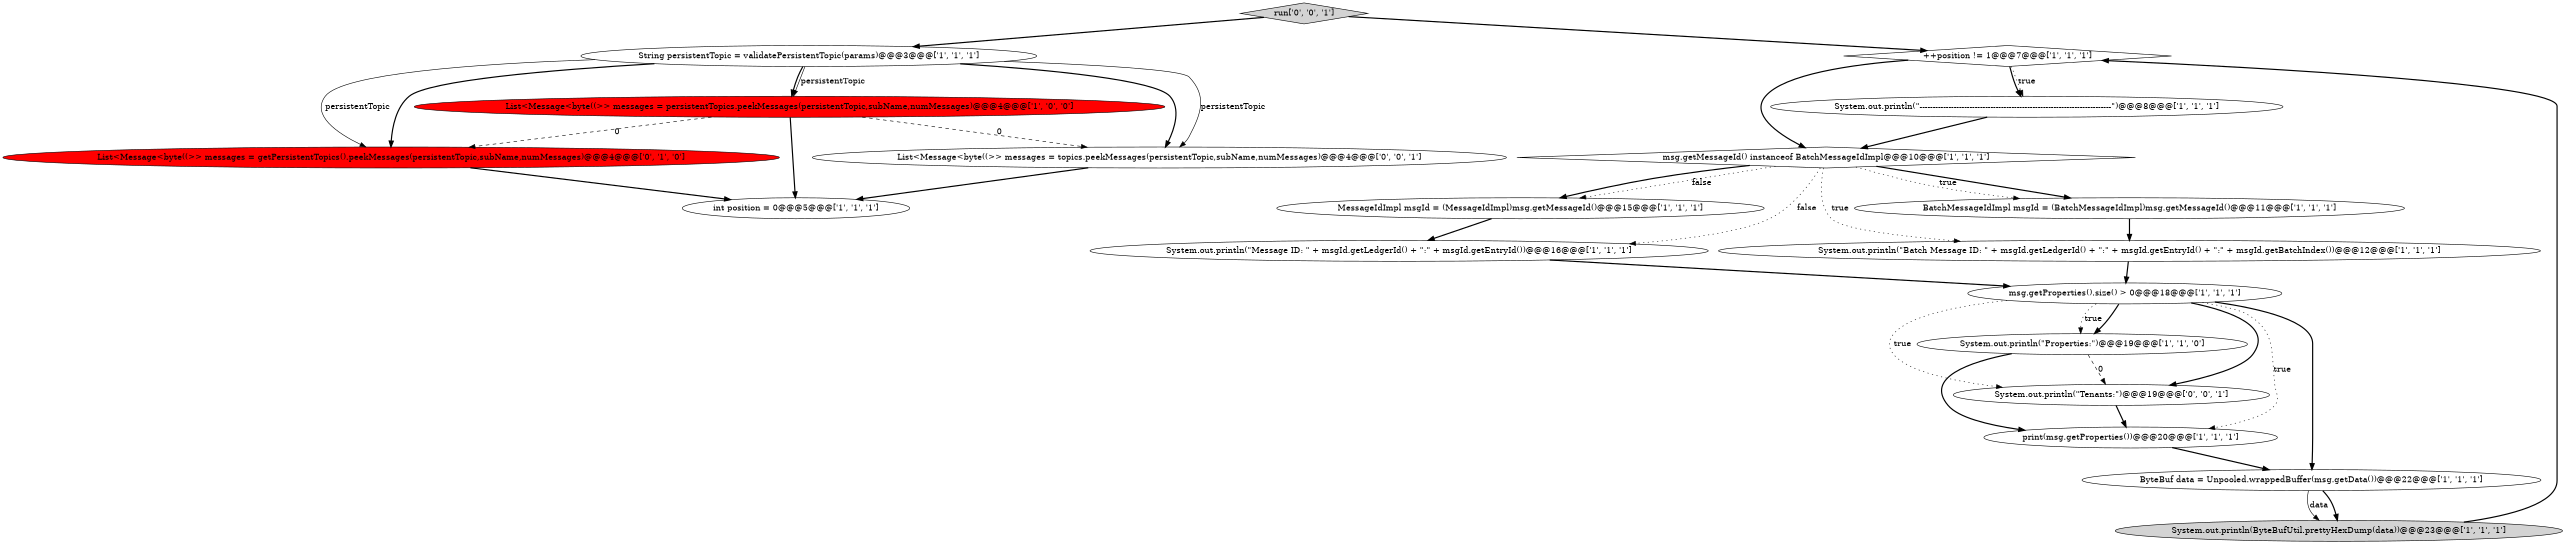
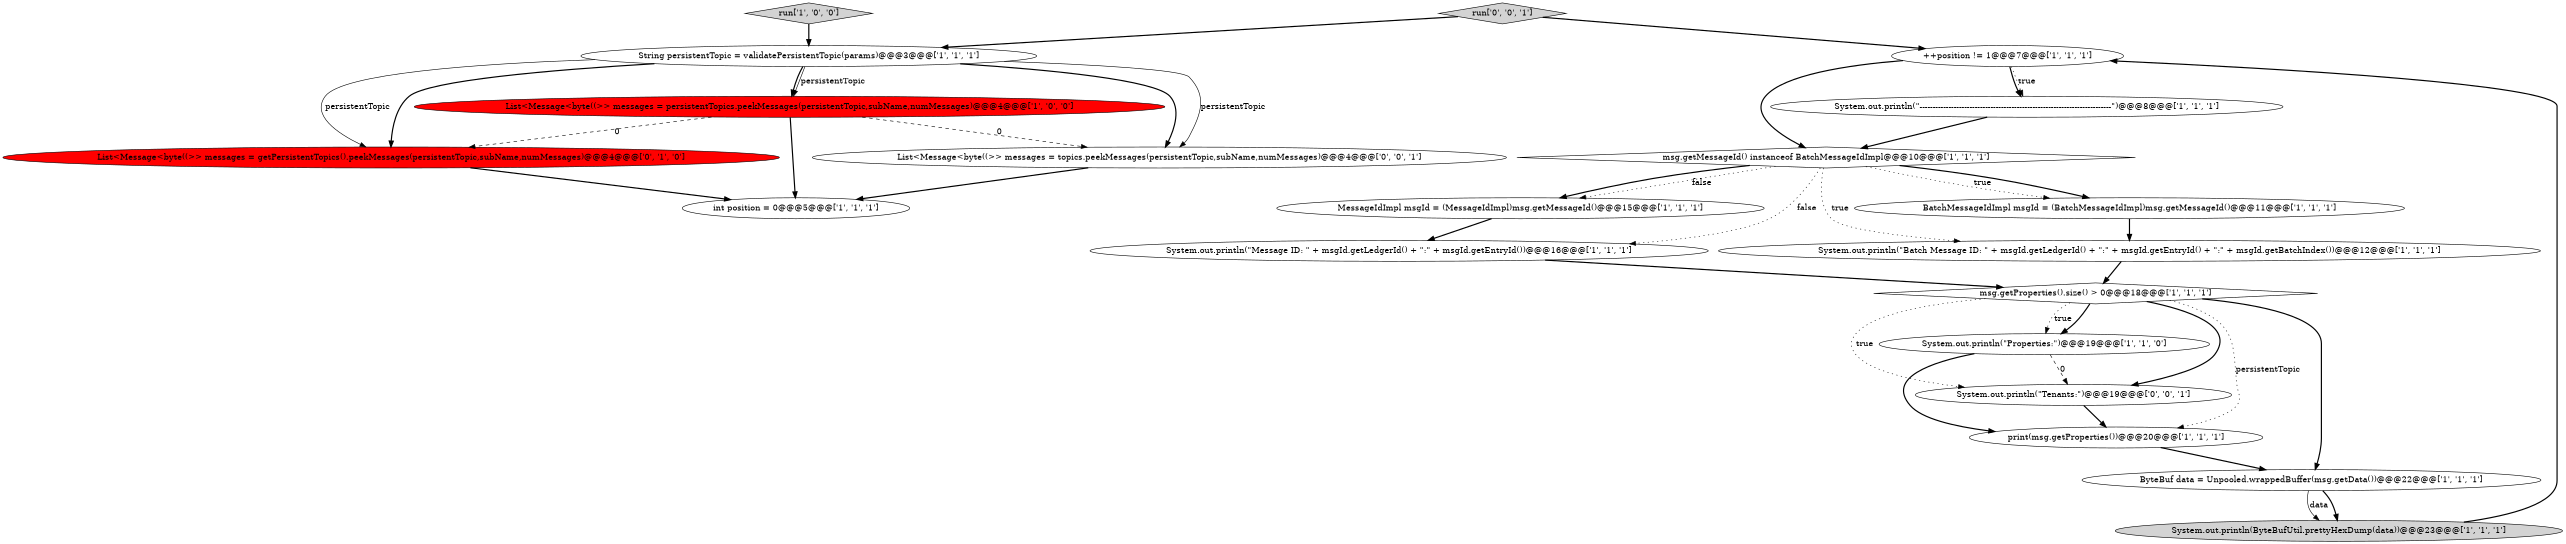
  digraph {
    node [fillcolor=white shape=ellipse style=filled]
    edge [style=bold]
    n1 [fillcolor=lightgray label="run['0', '0', '1']" shape=diamond]
    n2 [label="String persistentTopic = validatePersistentTopic(params)@@@3@@@['1', '1', '1']"]
-   n3 [label="++position != 1@@@7@@@['1', '1', '1']" shape=diamond]
+   n3 [label="++position != 1@@@7@@@['1', '1', '1']"]
    n4 [fillcolor=red label="List<Message<byte((>> messages = persistentTopics.peekMessages(persistentTopic,subName,numMessages)@@@4@@@['1', '0', '0']"]
    n5 [fillcolor=red label="List<Message<byte((>> messages = getPersistentTopics().peekMessages(persistentTopic,subName,numMessages)@@@4@@@['0', '1', '0']"]
    n6 [label="List<Message<byte((>> messages = topics.peekMessages(persistentTopic,subName,numMessages)@@@4@@@['0', '0', '1']"]
    n7 [fillcolor=lightgray label="System.out.println(ByteBufUtil.prettyHexDump(data))@@@23@@@['1', '1', '1']"]
    n8 [label="System.out.println(\"-------------------------------------------------------------------------\")@@@8@@@['1', '1', '1']"]
    n9 [label="msg.getMessageId() instanceof BatchMessageIdImpl@@@10@@@['1', '1', '1']" shape=diamond]
-   n10 [label="msg.getProperties().size() > 0@@@18@@@['1', '1', '1']"]
+   n10 [label="msg.getProperties().size() > 0@@@18@@@['1', '1', '1']" shape=diamond]
    n11 [label="System.out.println(\"Tenants:\")@@@19@@@['0', '0', '1']"]
    n12 [label="System.out.println(\"Properties:\")@@@19@@@['1', '1', '0']"]
    n13 [label="ByteBuf data = Unpooled.wrappedBuffer(msg.getData())@@@22@@@['1', '1', '1']"]
    n14 [label="print(msg.getProperties())@@@20@@@['1', '1', '1']"]
    n15 [label="System.out.println(\"Message ID: \" + msgId.getLedgerId() + \":\" + msgId.getEntryId())@@@16@@@['1', '1', '1']"]
    n16 [label="int position = 0@@@5@@@['1', '1', '1']"]
    n17 [label="BatchMessageIdImpl msgId = (BatchMessageIdImpl)msg.getMessageId()@@@11@@@['1', '1', '1']"]
    n18 [label="System.out.println(\"Batch Message ID: \" + msgId.getLedgerId() + \":\" + msgId.getEntryId() + \":\" + msgId.getBatchIndex())@@@12@@@['1', '1', '1']"]
    n19 [label="MessageIdImpl msgId = (MessageIdImpl)msg.getMessageId()@@@15@@@['1', '1', '1']"]
+   n20 [fillcolor=lightgray label="run['1', '0', '0']" shape=diamond]
    n1 -> n2
    n1 -> n3
    n2 -> n4
    n2 -> n4 [label=persistentTopic style=solid]
    n2 -> n5 [label=persistentTopic style=solid]
    n2 -> n5
    n2 -> n6 [label=persistentTopic style=solid]
    n2 -> n6
    n3 -> n8
    n3 -> n8 [label=true style=dotted]
    n3 -> n9
    n4 -> n5 [label=0 style=dashed]
    n4 -> n6 [label=0 style=dashed]
    n4 -> n16
    n5 -> n16
    n6 -> n16
    n7 -> n3
    n8 -> n9
    n9 -> n15 [label=false style=dotted]
    n9 -> n17
    n9 -> n17 [label=true style=dotted]
    n9 -> n18 [label=true style=dotted]
    n9 -> n19 [label=false style=dotted]
    n9 -> n19
    n10 -> n11 [label=true style=dotted]
    n10 -> n11
    n10 -> n12
    n10 -> n12 [label=true style=dotted]
    n10 -> n13
-   n10 -> n14 [label=true style=dotted]
+   n10 -> n14 [label=persistentTopic style=dotted]
    n11 -> n14
    n12 -> n11 [label=0 style=dashed]
    n12 -> n14
    n13 -> n7
    n13 -> n7 [label=data style=solid]
    n14 -> n13
    n15 -> n10
    n17 -> n18
    n18 -> n10
    n19 -> n15
+   n20 -> n2
  }
